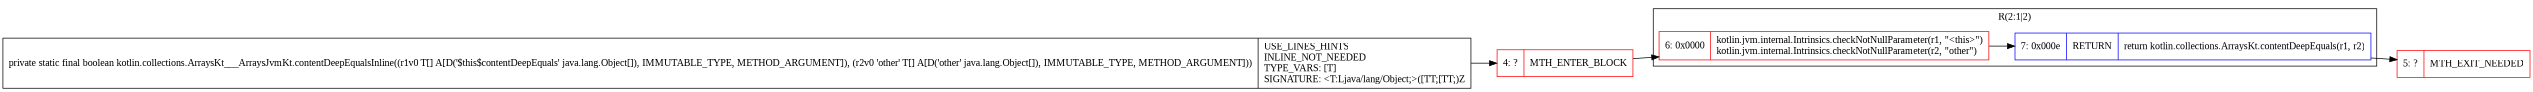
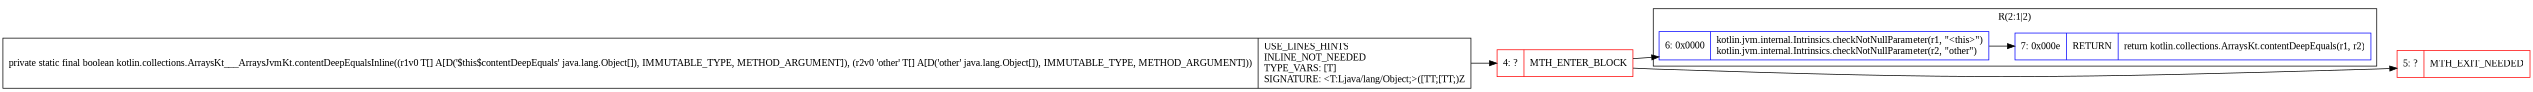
  digraph {
    fontname="Liberation Serif"
    rankdir=LR
    node [color=blue fontname="Liberation Serif" shape=record]
    edge [fontname="Liberation Serif"]
-   n1 [color=red label="{6\:\ 0x0000|kotlin.jvm.internal.Intrinsics.checkNotNullParameter(r1, \"\<this\>\")\lkotlin.jvm.internal.Intrinsics.checkNotNullParameter(r2, \"other\")\l}"]
+   n1 [label="{6\:\ 0x0000|kotlin.jvm.internal.Intrinsics.checkNotNullParameter(r1, \"\<this\>\")\lkotlin.jvm.internal.Intrinsics.checkNotNullParameter(r2, \"other\")\l}"]
    n2 [label="{7\:\ 0x000e|RETURN\l|return kotlin.collections.ArraysKt.contentDeepEquals(r1, r2)\l}"]
    n3 [color=red label="{5\:\ ?|MTH_EXIT_NEEDED\l}"]
    n4 [color=red label="{4\:\ ?|MTH_ENTER_BLOCK\l}"]
    n5 [label="{private static final boolean kotlin.collections.ArraysKt___ArraysJvmKt.contentDeepEqualsInline((r1v0 T[] A[D('$this$contentDeepEquals' java.lang.Object[]), IMMUTABLE_TYPE, METHOD_ARGUMENT]), (r2v0 'other' T[] A[D('other' java.lang.Object[]), IMMUTABLE_TYPE, METHOD_ARGUMENT]))  | USE_LINES_HINTS\lINLINE_NOT_NEEDED\lTYPE_VARS: [T]\lSIGNATURE: \<T:Ljava\/lang\/Object;\>([TT;[TT;)Z\l}" color=""]
    subgraph cluster_1 {
      label="R(2:1|2)"
      n1
      n2
    }
    n1 -> n2
-   n2 -> n3
+   n4 -> n3
    n4 -> n1
    n5 -> n4
  }
